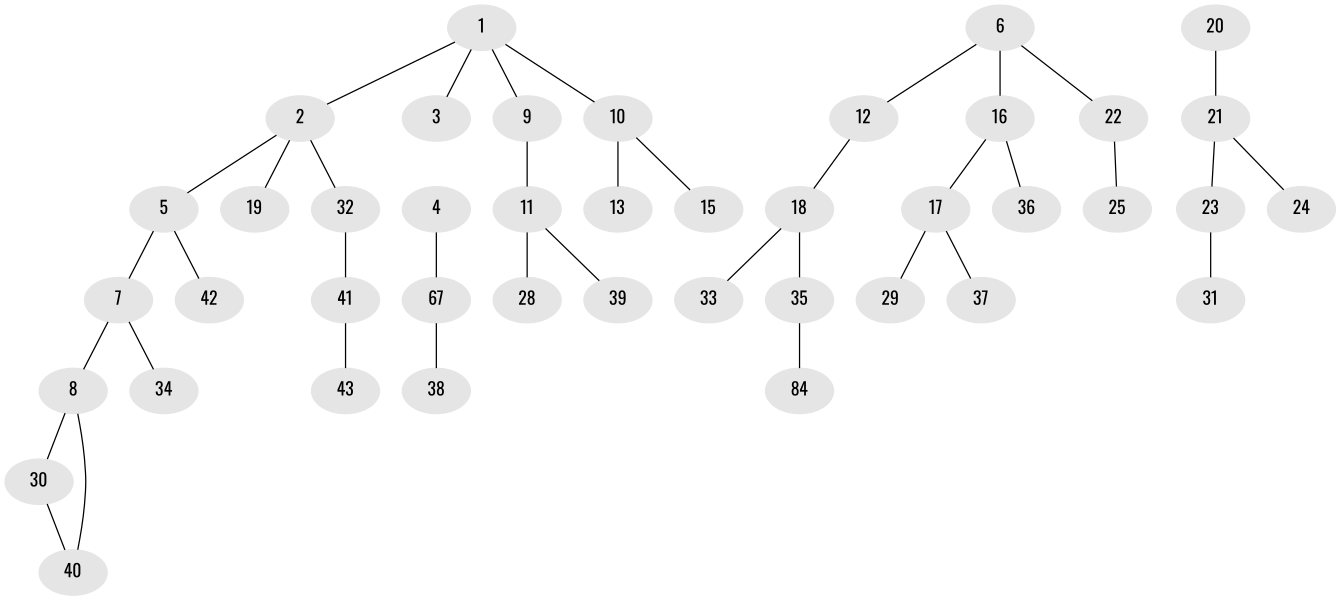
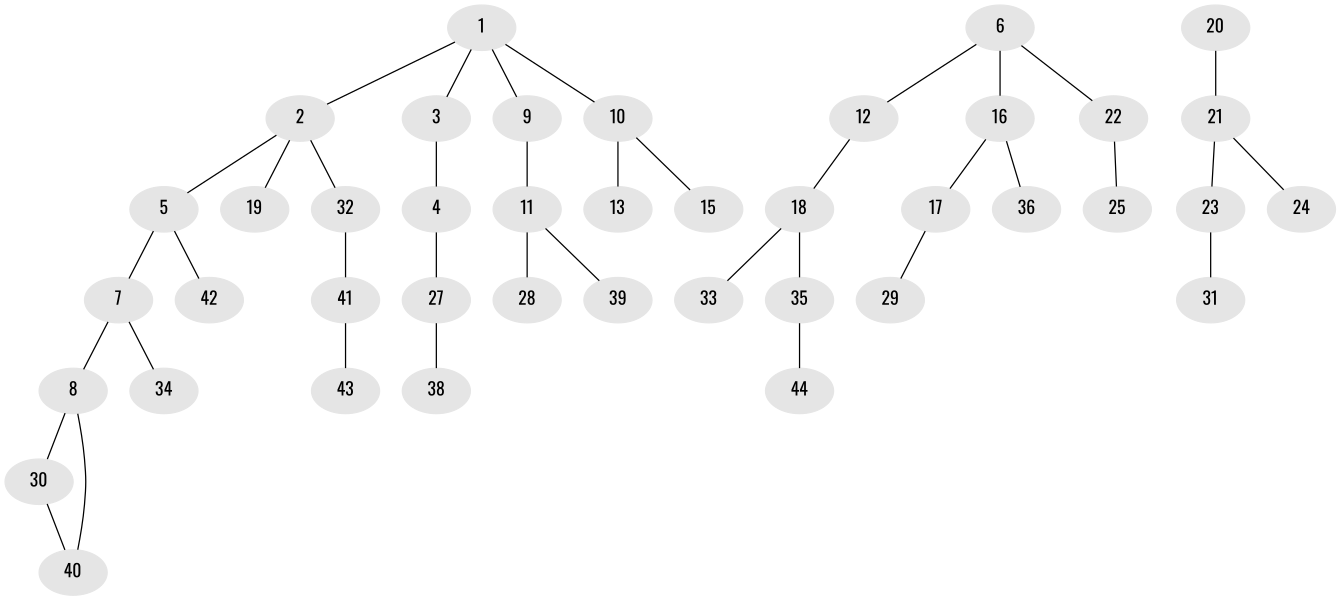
  graph {
    fontname=Oswald
    node [color=gray90 fontname=Oswald style=filled]
    edge [fontname=Oswald weight=1.0]
    1
    2
    3
    9
    10
    5
    19
    32
    4
    6
    12
    16
    22
    11
    13
    15
    7
    42
    41
-   27 [label=67]
+   27
    38
    8
    34
    18
    17
    36
    25
    30
    40
    20
    21
    28
    39
    33
    35
    29
-   37
-   44 [label=84]
+   44
    23
    24
    31
    43
    1 -- 2
    1 -- 3
    1 -- 9
    1 -- 10
    2 -- 5
    2 -- 19
    2 -- 32
+   3 -- 4
    9 -- 11
    10 -- 13
    10 -- 15
    5 -- 7
    5 -- 42
    32 -- 41
    4 -- 27
    6 -- 12
    6 -- 16
    6 -- 22
    12 -- 18
    16 -- 17
    16 -- 36
    22 -- 25
    11 -- 28
    11 -- 39
    7 -- 8
    7 -- 34
    41 -- 43
    27 -- 38
    8 -- 30
    8 -- 40
    18 -- 33
    18 -- 35
    17 -- 29
-   17 -- 37 [weight=2.0]
    30 -- 40
    20 -- 21
    21 -- 23
    21 -- 24
    35 -- 44
    23 -- 31
  }
